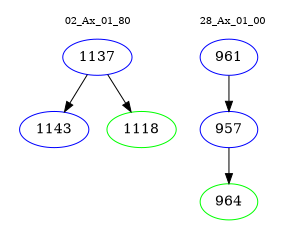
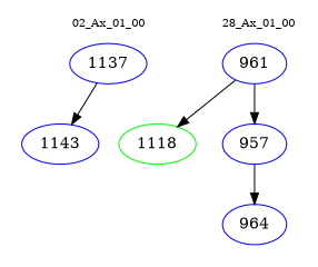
  digraph {
    node [color=blue]
    edge [color=black]
    n1 [label=1137]
    n2 [color=green label=1118]
    n3 [label=1143]
    n4 [label=961]
    n5 [label=957]
-   n6 [color=green label=964]
+   n6 [label=964]
    subgraph cluster_1 {
      color=white
      fontsize=10
-     label="02_Ax_01_80"
+     label="02_Ax_01_00"
      n1
      n2
      n3
    }
    subgraph cluster_2 {
      color=white
      fontsize=10
      label="28_Ax_01_00"
      n4
      n5
      n6
    }
-   n1 -> n2
+   n4 -> n2
    n1 -> n3
    n4 -> n5
    n5 -> n6
  }
